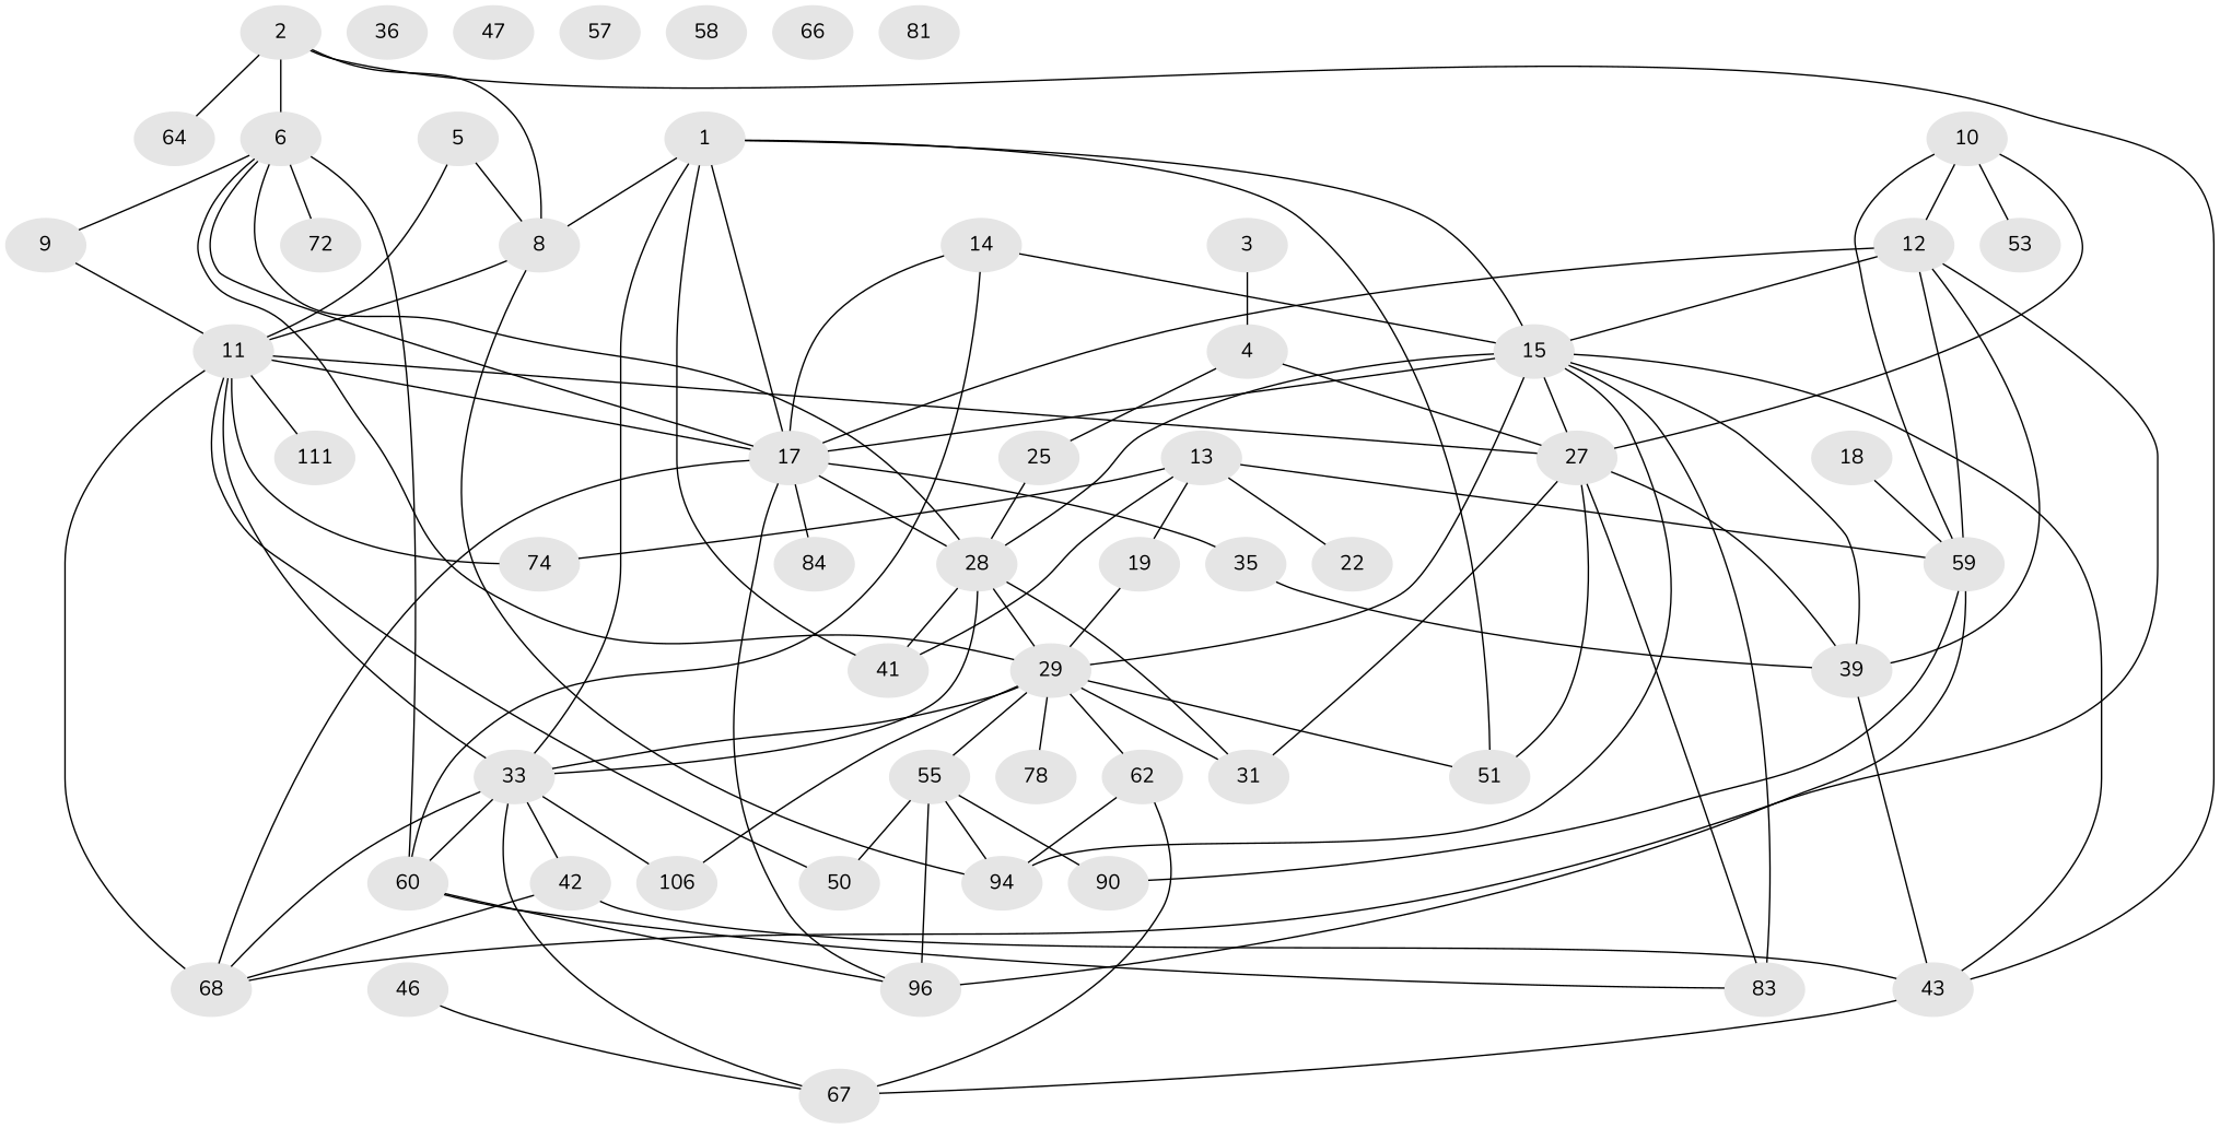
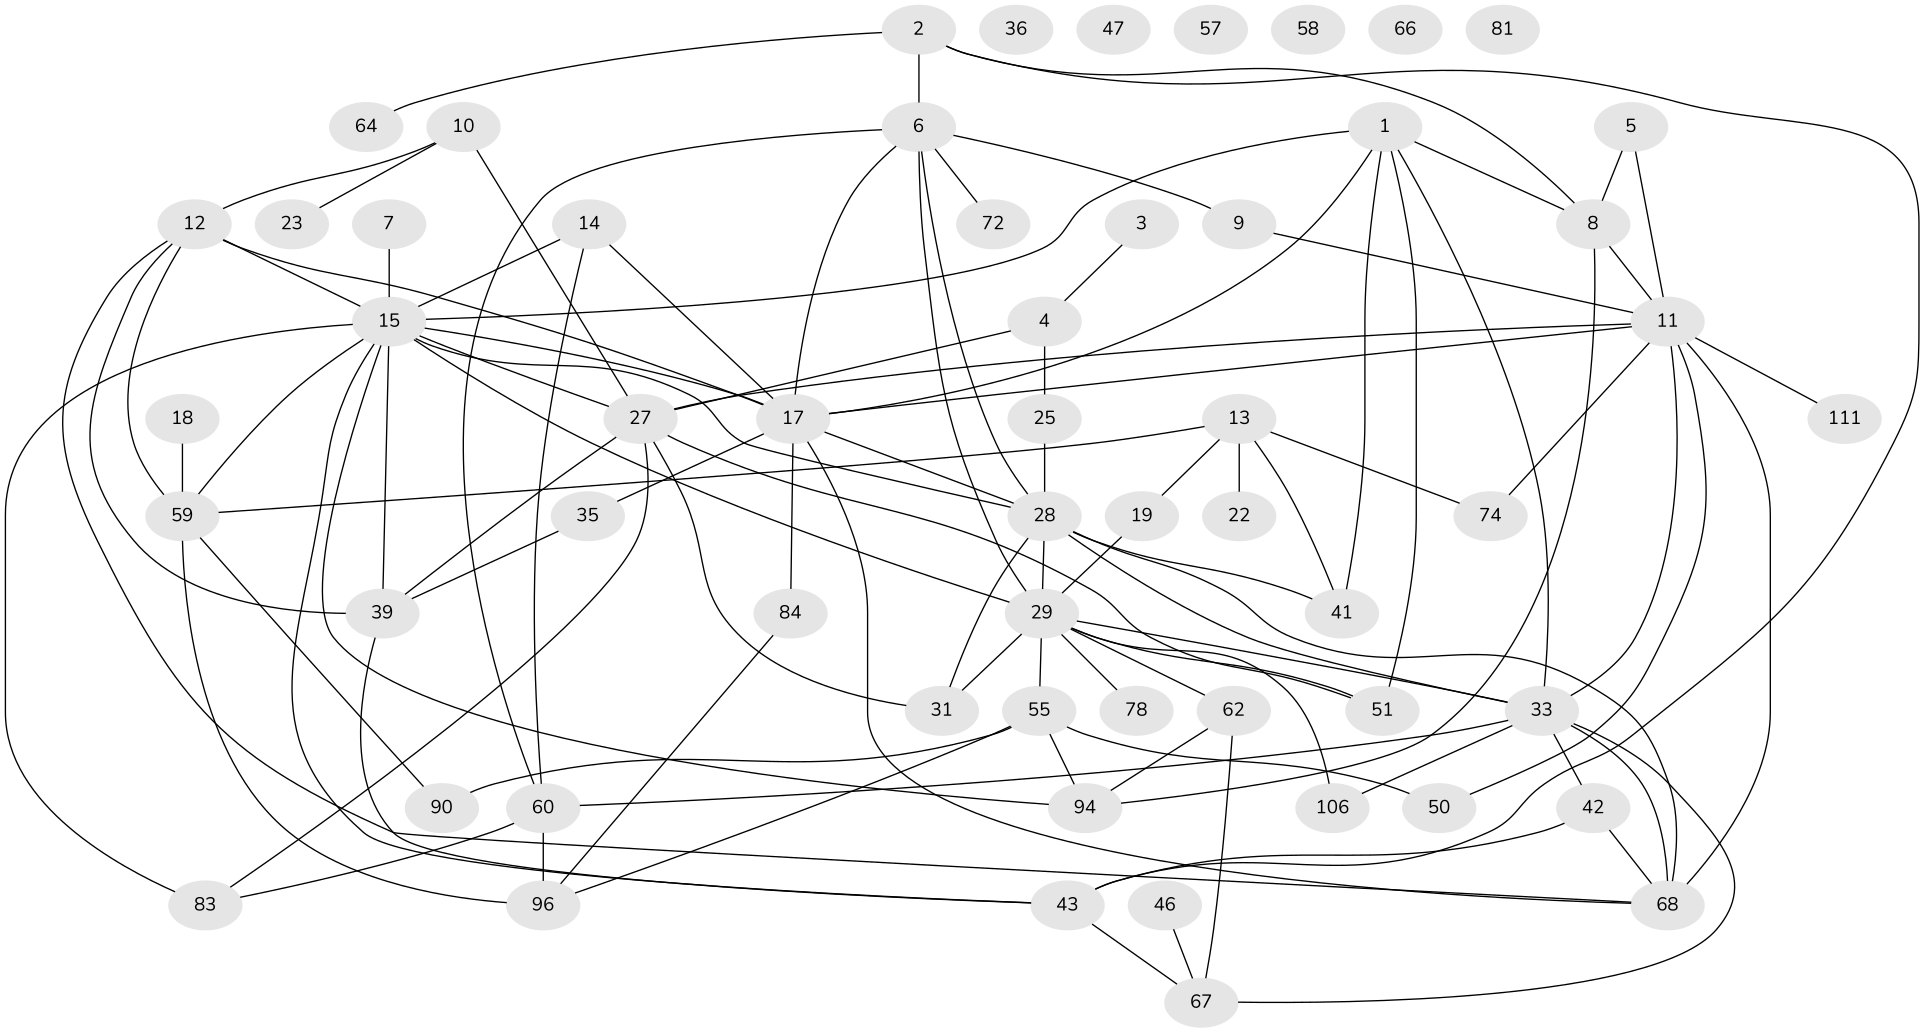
  graph {
    fontname=Nunito
    node [color=gray90 fontname=Nunito style=filled]
    edge [fontname=Nunito]
    8 [super="+59+73"]
    11 [super="+21+88"]
    94
    1
    15 [super="+92+16"]
    17 [super="+118+109+30+20"]
    33 [super="+37+34+38"]
    41 [super="+100"]
    51
    43 [super="+112+76"]
    27 [super="+50"]
    28 [super="+98"]
    29 [super="+32+93"]
    39 [super="+53+101"]
    n15 [label=59 super="+85+91"]
    83 [super="+89"]
    68 [super="+113"]
    35 [super="+105"]
    84
    96 [super="+114"]
    n21 [label=60 super="+103"]
    106
    42 [super="+45"]
    67 [super="+115"]
    2 [super="+86"]
    6 [super="+71+97"]
    64
    9
    72
    3
    4
    25 [super="+61"]
    31
    5 [super="+116"]
    74 [super="+82"]
    n36 [label=50]
    111
    55 [super="+108"]
    62
    78
+   7 [super="+77"]
    10 [super="+40+75"]
    12 [super="+26+48"]
-   23 [label=53]
+   23
    90
    13 [super="+49"]
    19 [super="+44"]
    22
    14 [super="+102"]
    18 [super="+79"]
    36
    46
    47
    57
    58
    66
    81
    8 -- 11
    8 -- 94
    11 -- 17 [weight=2]
    11 -- 33 [weight=2]
    11 -- 27
    11 -- 68 [weight=2]
    11 -- 74
    11 -- n36
    11 -- 111
    1 -- 8
    1 -- 15
    1 -- 17
    1 -- 33
    1 -- 41
    1 -- 51
    15 -- 94
    15 -- 17
    15 -- 43
    15 -- 27
    15 -- 28
    15 -- 29
    15 -- 39
-   10 -- n15 [weight=2]
+   15 -- n15 [weight=2]
    15 -- 83
    17 -- 28
    17 -- 68
    17 -- 35
    17 -- 84
-   17 -- 96
+   84 -- 96
    33 -- 68
    33 -- n21
    33 -- 106
    33 -- 42
    33 -- 67
    43 -- 67
    27 -- 51
    27 -- 39 [weight=2]
    27 -- 83
    27 -- 31
    28 -- 33
    28 -- 41
    28 -- 29
+   28 -- 68
    28 -- 31
    29 -- 33
    29 -- 51
    29 -- 106
    29 -- 31
    29 -- 55
    29 -- 62
    29 -- 78
    39 -- 43
    n15 -- 96 [weight=2]
    n15 -- 90
    35 -- 39
    n21 -- 83
    n21 -- 96
    42 -- 43
    42 -- 68
    2 -- 8
    2 -- 43
    2 -- 6 [weight=2]
    2 -- 64
    6 -- 17
    6 -- 28
    6 -- 29
    6 -- n21
    6 -- 9
    6 -- 72
    9 -- 11
    3 -- 4
    4 -- 27
    4 -- 25
    25 -- 28
    5 -- 8
    5 -- 11
    55 -- 94
    55 -- 96
    55 -- n36
    55 -- 90
    62 -- 94
    62 -- 67
+   7 -- 15 [weight=2]
    10 -- 27 [weight=2]
    10 -- 12
    10 -- 23
    12 -- 15
    12 -- 17 [weight=2]
    12 -- 39
    12 -- n15
    12 -- 68
    13 -- 41
    13 -- n15
    13 -- 74
    13 -- 19
    13 -- 22
    19 -- 29
    14 -- 15 [weight=2]
    14 -- 17
    14 -- n21
    18 -- n15
    46 -- 67
  }
